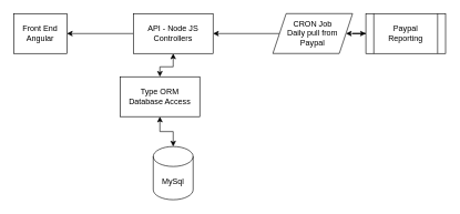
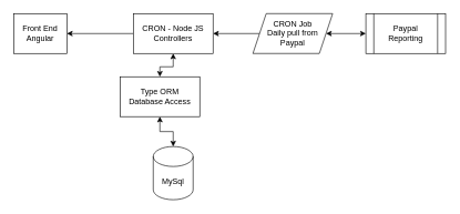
  <mxCell id="0" />
  <mxCell id="1" parent="0" />
  <mxCell id="2" value="Front End&lt;br&gt;Angular" style="rounded=0;whiteSpace=wrap;html=1;" parent="1" vertex="1"><mxGeometry x="20" y="20" width="80" height="60" as="geometry" /></mxCell>
  <mxCell id="3" value="" style="edgeStyle=orthogonalEdgeStyle;rounded=0;orthogonalLoop=1;jettySize=auto;html=1;startArrow=classic;startFill=1;" parent="1" source="5" target="7" edge="1"><mxGeometry relative="1" as="geometry" /></mxCell>
  <mxCell id="4" value="" style="edgeStyle=orthogonalEdgeStyle;rounded=0;orthogonalLoop=1;jettySize=auto;html=1;" parent="1" source="5" target="2" edge="1"><mxGeometry relative="1" as="geometry" /></mxCell>
- <mxCell id="5" value="API - Node JS&lt;br&gt;Controllers" style="rounded=0;whiteSpace=wrap;html=1;" parent="1" vertex="1"><mxGeometry x="200" y="20" width="120" height="60" as="geometry" /></mxCell>
+ <mxCell id="5" value="CRON - Node JS&lt;br&gt;Controllers" style="rounded=0;whiteSpace=wrap;html=1;" parent="1" vertex="1"><mxGeometry x="200" y="20" width="120" height="60" as="geometry" /></mxCell>
  <mxCell id="6" value="" style="edgeStyle=orthogonalEdgeStyle;rounded=0;orthogonalLoop=1;jettySize=auto;html=1;startArrow=classic;startFill=1;" parent="1" source="7" target="8" edge="1"><mxGeometry relative="1" as="geometry" /></mxCell>
  <mxCell id="7" value="Type ORM&lt;br&gt;Database Access" style="rounded=0;whiteSpace=wrap;html=1;" parent="1" vertex="1"><mxGeometry x="180" y="115" width="120" height="60" as="geometry" /></mxCell>
  <mxCell id="8" value="MySql" style="shape=cylinder3;whiteSpace=wrap;html=1;boundedLbl=1;backgroundOutline=1;size=15;" parent="1" vertex="1"><mxGeometry x="230" y="220" width="60" height="80" as="geometry" /></mxCell>
  <mxCell id="9" value="" style="edgeStyle=orthogonalEdgeStyle;rounded=0;orthogonalLoop=1;jettySize=auto;html=1;startArrow=classic;startFill=1;" parent="1" source="10" target="12" edge="1"><mxGeometry relative="1" as="geometry" /></mxCell>
  <mxCell id="10" value="Paypal &lt;br&gt;Reporting" style="shape=process;whiteSpace=wrap;html=1;backgroundOutline=1;" parent="1" vertex="1"><mxGeometry x="550" y="20" width="120" height="60" as="geometry" /></mxCell>
  <mxCell id="11" value="" style="edgeStyle=orthogonalEdgeStyle;rounded=0;orthogonalLoop=1;jettySize=auto;html=1;" parent="1" source="12" target="5" edge="1"><mxGeometry relative="1" as="geometry" /></mxCell>
- <mxCell id="12" value="CRON Job&lt;br&gt;Daily pull from&lt;br&gt;Paypal" style="shape=parallelogram;perimeter=parallelogramPerimeter;whiteSpace=wrap;html=1;fixedSize=1;" parent="1" vertex="1"><mxGeometry x="410" y="20" width="120" height="60" as="geometry" /></mxCell>
+ <mxCell id="12" value="CRON Job&lt;br&gt;Daily pull from&lt;br&gt;Paypal" style="shape=parallelogram;perimeter=parallelogramPerimeter;whiteSpace=wrap;html=1;fixedSize=1;" parent="1" vertex="1"><mxGeometry x="380" y="20" width="120" height="60" as="geometry" /></mxCell>
